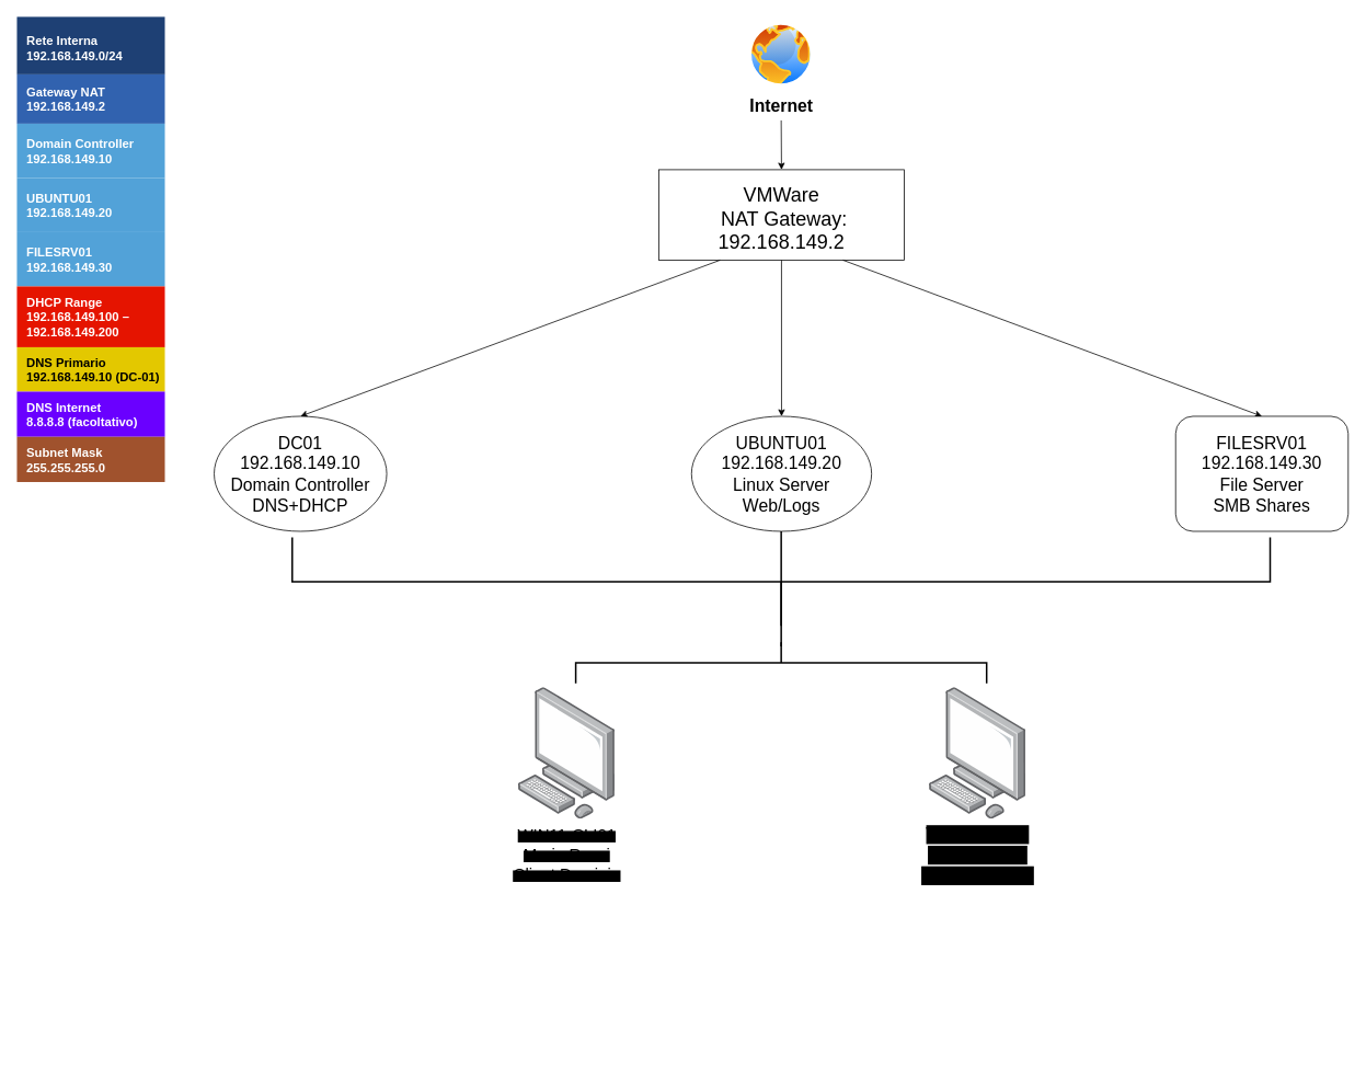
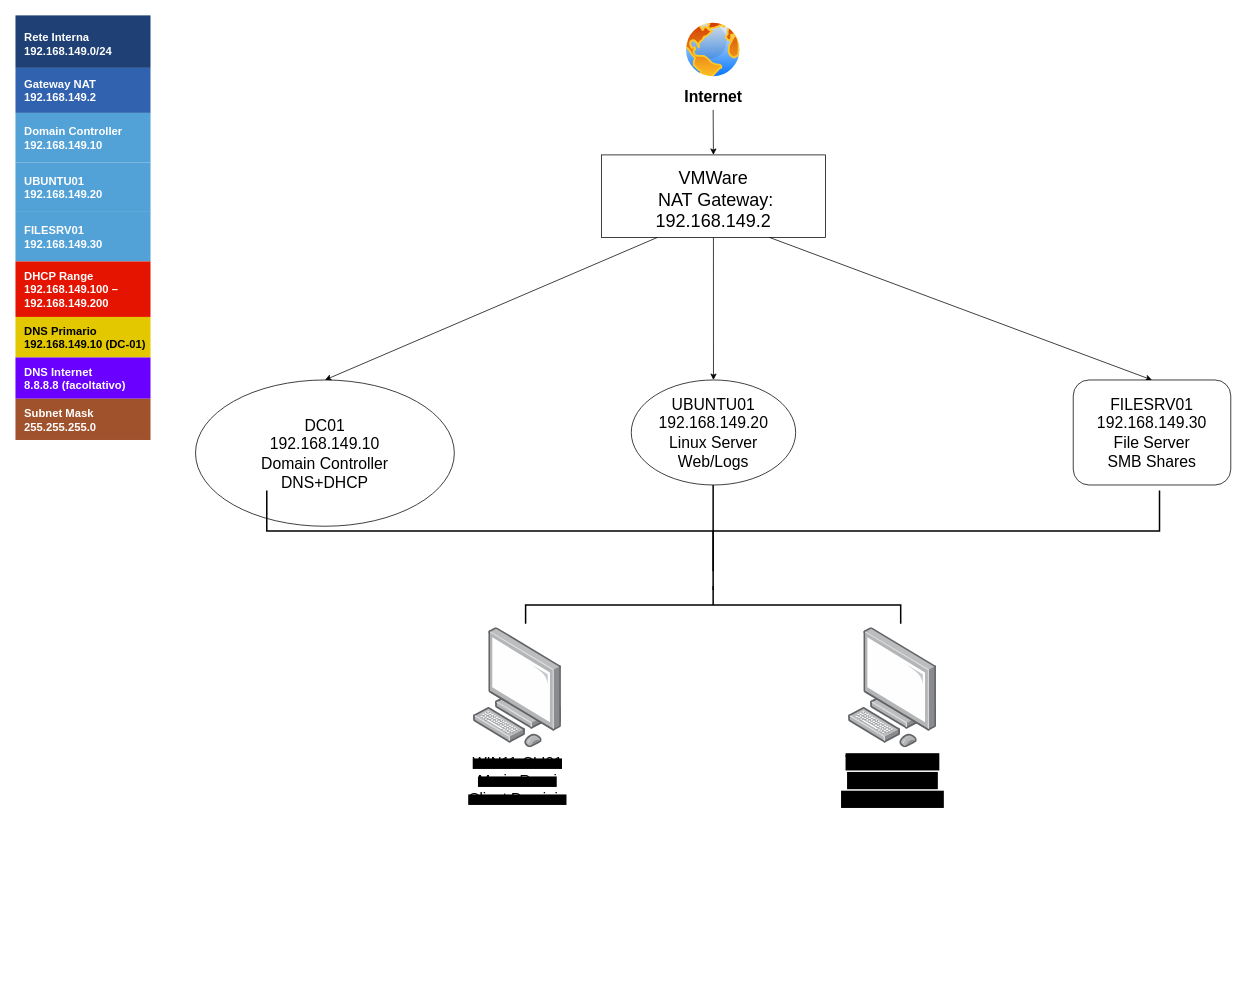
  <mxCell id="0" />
  <mxCell id="1" parent="0" />
  <mxCell id="2" value="Internet" style="image;aspect=fixed;perimeter=ellipsePerimeter;align=center;shadow=0;dashed=0;spacingTop=3;image=img/lib/active_directory/internet_globe.svg;fontStyle=1;textShadow=0;fontSize=21;labelBorderColor=none;verticalAlign=top;horizontal=1;html=1;imageBackground=none;imageBorder=none;" parent="1" vertex="1"><mxGeometry x="910" y="26" width="80" height="80" as="geometry" /></mxCell>
  <mxCell id="3" value="&lt;font style=&quot;font-size: 24px;&quot;&gt;VMWare&lt;/font&gt;&lt;div&gt;&lt;font style=&quot;&quot;&gt;&lt;font style=&quot;font-size: 24px;&quot;&gt;&amp;nbsp;NAT Gateway:&lt;br&gt;&lt;/font&gt;&lt;div style=&quot;&quot;&gt;&lt;span style=&quot;font-size: 24px;&quot;&gt;192.168.149.2&lt;/span&gt;&lt;/div&gt;&lt;/font&gt;&lt;/div&gt;" style="rounded=0;whiteSpace=wrap;html=1;spacing=0;spacingBottom=-10;" parent="1" vertex="1"><mxGeometry x="801" y="206" width="298.75" height="110" as="geometry" /></mxCell>
  <mxCell id="4" value="" style="endArrow=classic;html=1;rounded=0;exitX=0.25;exitY=1;exitDx=0;exitDy=0;entryX=0.5;entryY=0;entryDx=0;entryDy=0;" parent="1" source="3" target="5" edge="1"><mxGeometry width="50" height="50" relative="1" as="geometry"><mxPoint x="440" y="506" as="sourcePoint" /><mxPoint x="430" y="516" as="targetPoint" /></mxGeometry></mxCell>
- <mxCell id="5" value="&lt;font&gt;DC01&lt;/font&gt;&lt;div&gt;192.168.149.10&lt;/div&gt;&lt;div&gt;&lt;font&gt;Domain Controller&lt;/font&gt;&lt;/div&gt;&lt;div&gt;&lt;font&gt;DNS+DHCP&lt;/font&gt;&lt;/div&gt;" style="ellipse;whiteSpace=wrap;html=1;fontSize=21;" parent="1" vertex="1"><mxGeometry x="260" y="506" width="210" height="140" as="geometry" /></mxCell>
+ <mxCell id="5" value="&lt;font&gt;DC01&lt;/font&gt;&lt;div&gt;192.168.149.10&lt;/div&gt;&lt;div&gt;&lt;font&gt;Domain Controller&lt;/font&gt;&lt;/div&gt;&lt;div&gt;&lt;font&gt;DNS+DHCP&lt;/font&gt;&lt;/div&gt;" style="ellipse;whiteSpace=wrap;html=1;fontSize=21;" parent="1" vertex="1"><mxGeometry x="260" y="506" width="345" height="195" as="geometry" /></mxCell>
  <mxCell id="6" value="&lt;font&gt;UBUNTU01&lt;br&gt;&lt;/font&gt;&lt;div&gt;&lt;span style=&quot;background-color: transparent; color: light-dark(rgb(0, 0, 0), rgb(255, 255, 255));&quot;&gt;192.168.149.20&lt;/span&gt;&lt;/div&gt;&lt;div&gt;&lt;span style=&quot;background-color: transparent; color: light-dark(rgb(0, 0, 0), rgb(255, 255, 255));&quot;&gt;Linux Server&lt;/span&gt;&lt;/div&gt;&lt;div&gt;&lt;font&gt;Web/Logs&lt;/font&gt;&lt;/div&gt;" style="ellipse;whiteSpace=wrap;html=1;fontSize=21;" parent="1" vertex="1"><mxGeometry x="840.87" y="506" width="219.13" height="140" as="geometry" /></mxCell>
  <mxCell id="7" value="" style="endArrow=classic;html=1;rounded=0;entryX=0.5;entryY=0;entryDx=0;entryDy=0;" parent="1" target="3" edge="1"><mxGeometry width="50" height="50" relative="1" as="geometry"><mxPoint x="950" y="146" as="sourcePoint" /><mxPoint x="1020" y="176" as="targetPoint" /></mxGeometry></mxCell>
  <mxCell id="8" value="" style="endArrow=classic;html=1;rounded=0;exitX=0.5;exitY=1;exitDx=0;exitDy=0;entryX=0.5;entryY=0;entryDx=0;entryDy=0;" parent="1" source="3" target="6" edge="1"><mxGeometry width="50" height="50" relative="1" as="geometry"><mxPoint x="980" y="496" as="sourcePoint" /><mxPoint x="1030" y="446" as="targetPoint" /></mxGeometry></mxCell>
  <mxCell id="9" value="" style="endArrow=classic;html=1;rounded=0;exitX=0.75;exitY=1;exitDx=0;exitDy=0;entryX=0.5;entryY=0;entryDx=0;entryDy=0;" parent="1" source="3" target="10" edge="1"><mxGeometry width="50" height="50" relative="1" as="geometry"><mxPoint x="1180" y="616" as="sourcePoint" /><mxPoint x="1550" y="506" as="targetPoint" /></mxGeometry></mxCell>
  <mxCell id="10" value="&lt;font&gt;FILESRV01&lt;br&gt;&lt;/font&gt;&lt;div&gt;&lt;span style=&quot;background-color: transparent; color: light-dark(rgb(0, 0, 0), rgb(255, 255, 255));&quot;&gt;192.168.149.30&lt;/span&gt;&lt;/div&gt;&lt;div&gt;&lt;span style=&quot;background-color: transparent; color: light-dark(rgb(0, 0, 0), rgb(255, 255, 255));&quot;&gt;File Server&lt;/span&gt;&lt;/div&gt;&lt;div&gt;&lt;font&gt;SMB Shares&lt;/font&gt;&lt;/div&gt;" style="whiteSpace=wrap;html=1;fontSize=21;rounded=1;" parent="1" vertex="1"><mxGeometry x="1430" y="506" width="210" height="140" as="geometry" /></mxCell>
  <mxCell id="11" value="" style="strokeWidth=2;html=1;shape=mxgraph.flowchart.annotation_2;align=left;labelPosition=right;pointerEvents=1;rotation=-90;" parent="1" vertex="1"><mxGeometry x="896.25" y="112.25" width="107.5" height="1190" as="geometry" /></mxCell>
  <mxCell id="12" value="" style="line;strokeWidth=2;direction=south;html=1;" parent="1" vertex="1"><mxGeometry x="945" y="646" width="10" height="140" as="geometry" /></mxCell>
  <mxCell id="13" value="" style="strokeWidth=2;html=1;shape=mxgraph.flowchart.annotation_2;align=left;labelPosition=right;pointerEvents=1;rotation=90;" parent="1" vertex="1"><mxGeometry x="925" y="556" width="50" height="500" as="geometry" /></mxCell>
  <mxCell id="14" value="&lt;span style=&quot;background-color: light-dark(rgb(0, 0, 0), rgb(0, 0, 0));&quot;&gt;&lt;font style=&quot;font-size: 20px;&quot;&gt;WIN11-CLI01&lt;/font&gt;&lt;/span&gt;&lt;div&gt;&lt;span style=&quot;background-color: light-dark(rgb(0, 0, 0), rgb(0, 0, 0));&quot;&gt;&lt;font style=&quot;font-size: 20px;&quot;&gt;Mario Rossi&lt;/font&gt;&lt;/span&gt;&lt;/div&gt;&lt;div&gt;&lt;span style=&quot;background-color: light-dark(rgb(0, 0, 0), rgb(0, 0, 0));&quot;&gt;&lt;font style=&quot;font-size: 20px;&quot;&gt;Client Dominio&lt;/font&gt;&lt;/span&gt;&lt;/div&gt;" style="image;points=[];aspect=fixed;html=1;align=center;shadow=0;dashed=0;image=img/lib/allied_telesis/computer_and_terminals/Personal_Computer.svg;" parent="1" vertex="1"><mxGeometry x="630" y="836" width="118.06" height="160" as="geometry" /></mxCell>
  <mxCell id="15" value="&lt;span style=&quot;background-color: light-dark(rgb(0, 0, 0), rgb(0, 0, 0));&quot;&gt;&lt;font&gt;WIN11-CLI02&lt;/font&gt;&lt;/span&gt;&lt;div&gt;&lt;span style=&quot;background-color: light-dark(rgb(0, 0, 0), rgb(0, 0, 0));&quot;&gt;&lt;font&gt;Luca Bianchi&lt;/font&gt;&lt;/span&gt;&lt;/div&gt;&lt;div&gt;&lt;span style=&quot;background-color: light-dark(rgb(0, 0, 0), rgb(0, 0, 0));&quot;&gt;&lt;font&gt;Client Dominio&lt;/font&gt;&lt;/span&gt;&lt;/div&gt;" style="image;points=[];aspect=fixed;html=1;align=center;shadow=0;dashed=0;image=img/lib/allied_telesis/computer_and_terminals/Personal_Computer.svg;fontSize=21;" parent="1" vertex="1"><mxGeometry x="1130" y="836" width="118.06" height="160" as="geometry" /></mxCell>
  <mxCell id="16" value="" style="shape=table;startSize=0;container=1;collapsible=0;childLayout=tableLayout;fontSize=16;align=left;verticalAlign=top;fillColor=none;strokeColor=none;fontColor=#4D4D4D;fontStyle=1;spacingLeft=6;spacing=0;resizable=0;" parent="1" vertex="1"><mxGeometry x="20" y="20" width="180" height="566" as="geometry" /></mxCell>
  <mxCell id="17" value="" style="shape=tableRow;horizontal=0;startSize=0;swimlaneHead=0;swimlaneBody=0;strokeColor=inherit;top=0;left=0;bottom=0;right=0;collapsible=0;dropTarget=0;fillColor=none;points=[[0,0.5],[1,0.5]];portConstraint=eastwest;fontSize=12;" parent="16" vertex="1"><mxGeometry width="180" height="70" as="geometry" /></mxCell>
  <mxCell id="18" value="&lt;div&gt;&lt;font style=&quot;font-size: 15px;&quot;&gt;&lt;b&gt;&lt;br&gt;&lt;/b&gt;&lt;/font&gt;&lt;/div&gt;&lt;font style=&quot;font-size: 15px;&quot;&gt;&lt;b&gt;Rete Interna&lt;span style=&quot;white-space: pre;&quot;&gt;&#09;&lt;/span&gt;&lt;span style=&quot;white-space: pre;&quot;&gt;&#09;&lt;/span&gt;&lt;/b&gt;&lt;/font&gt;&lt;div&gt;&lt;span style=&quot;font-size: 15px;&quot;&gt;&lt;b&gt;192.168.149.0/24&lt;/b&gt;&lt;/span&gt;&lt;/div&gt;&lt;div&gt;&lt;br&gt;&lt;/div&gt;" style="shape=partialRectangle;html=1;whiteSpace=wrap;connectable=0;strokeColor=inherit;overflow=hidden;fillColor=#1E4074;top=0;left=0;bottom=0;right=0;pointerEvents=1;fontSize=12;align=left;fontColor=#FFFFFF;gradientColor=none;spacingLeft=10;spacingRight=4;" parent="17" vertex="1"><mxGeometry width="180" height="70" as="geometry"><mxRectangle width="180" height="70" as="alternateBounds" /></mxGeometry></mxCell>
  <mxCell id="19" value="" style="shape=tableRow;horizontal=0;startSize=0;swimlaneHead=0;swimlaneBody=0;strokeColor=inherit;top=0;left=0;bottom=0;right=0;collapsible=0;dropTarget=0;fillColor=none;points=[[0,0.5],[1,0.5]];portConstraint=eastwest;fontSize=12;" parent="16" vertex="1"><mxGeometry y="70" width="180" height="60" as="geometry" /></mxCell>
  <mxCell id="20" value="&lt;font style=&quot;font-size: 15px;&quot;&gt;&lt;b&gt;Gateway NAT&lt;br&gt;192.168.149.2&lt;/b&gt;&lt;/font&gt;" style="shape=partialRectangle;html=1;whiteSpace=wrap;connectable=0;strokeColor=inherit;overflow=hidden;fillColor=#3162AF;top=0;left=0;bottom=0;right=0;pointerEvents=1;fontSize=12;align=left;fontColor=#FFFFFF;gradientColor=none;spacingLeft=10;spacingRight=4;" parent="19" vertex="1"><mxGeometry width="180" height="60" as="geometry"><mxRectangle width="180" height="60" as="alternateBounds" /></mxGeometry></mxCell>
  <mxCell id="21" value="" style="shape=tableRow;horizontal=0;startSize=0;swimlaneHead=0;swimlaneBody=0;strokeColor=inherit;top=0;left=0;bottom=0;right=0;collapsible=0;dropTarget=0;fillColor=none;points=[[0,0.5],[1,0.5]];portConstraint=eastwest;fontSize=12;" parent="16" vertex="1"><mxGeometry y="130" width="180" height="66" as="geometry" /></mxCell>
  <mxCell id="22" value="&lt;b&gt;&lt;font style=&quot;font-size: 15px;&quot;&gt;Domain Controller&lt;/font&gt;&lt;/b&gt;&lt;div&gt;&lt;font style=&quot;&quot;&gt;&lt;span style=&quot;font-size: 15px;&quot;&gt;&lt;b&gt;192.168.149.10&lt;/b&gt;&lt;/span&gt;&lt;/font&gt;&lt;/div&gt;" style="shape=partialRectangle;html=1;whiteSpace=wrap;connectable=0;strokeColor=inherit;overflow=hidden;fillColor=#52a2d8;top=0;left=0;bottom=0;right=0;pointerEvents=1;fontSize=12;align=left;fontColor=#FFFFFF;gradientColor=none;spacingLeft=10;spacingRight=4;" parent="21" vertex="1"><mxGeometry width="180" height="66" as="geometry"><mxRectangle width="180" height="66" as="alternateBounds" /></mxGeometry></mxCell>
  <mxCell id="23" value="" style="shape=tableRow;horizontal=0;startSize=0;swimlaneHead=0;swimlaneBody=0;strokeColor=inherit;top=0;left=0;bottom=0;right=0;collapsible=0;dropTarget=0;fillColor=none;points=[[0,0.5],[1,0.5]];portConstraint=eastwest;fontSize=12;" vertex="1" parent="16"><mxGeometry y="196" width="180" height="66" as="geometry" /></mxCell>
  <mxCell id="24" value="&lt;span style=&quot;font-size: 15px;&quot;&gt;&lt;b&gt;UBUNTU01&lt;/b&gt;&lt;/span&gt;&lt;div&gt;&lt;span style=&quot;font-size: 15px;&quot;&gt;&lt;b&gt;192.168.149.20&lt;/b&gt;&lt;/span&gt;&lt;/div&gt;" style="shape=partialRectangle;html=1;whiteSpace=wrap;connectable=0;strokeColor=inherit;overflow=hidden;fillColor=#52a2d8;top=0;left=0;bottom=0;right=0;pointerEvents=1;fontSize=12;align=left;fontColor=#FFFFFF;gradientColor=none;spacingLeft=10;spacingRight=4;" vertex="1" parent="23"><mxGeometry width="180" height="66" as="geometry"><mxRectangle width="180" height="66" as="alternateBounds" /></mxGeometry></mxCell>
  <mxCell id="25" value="" style="shape=tableRow;horizontal=0;startSize=0;swimlaneHead=0;swimlaneBody=0;strokeColor=inherit;top=0;left=0;bottom=0;right=0;collapsible=0;dropTarget=0;fillColor=none;points=[[0,0.5],[1,0.5]];portConstraint=eastwest;fontSize=12;" vertex="1" parent="16"><mxGeometry y="262" width="180" height="66" as="geometry" /></mxCell>
  <mxCell id="26" value="&lt;span style=&quot;font-size: 15px;&quot;&gt;&lt;b&gt;FILESRV01&lt;/b&gt;&lt;/span&gt;&lt;div&gt;&lt;span style=&quot;font-size: 15px;&quot;&gt;&lt;b&gt;192.168.149.30&lt;/b&gt;&lt;/span&gt;&lt;/div&gt;" style="shape=partialRectangle;html=1;whiteSpace=wrap;connectable=0;strokeColor=inherit;overflow=hidden;fillColor=#52a2d8;top=0;left=0;bottom=0;right=0;pointerEvents=1;fontSize=12;align=left;fontColor=#FFFFFF;gradientColor=none;spacingLeft=10;spacingRight=4;" vertex="1" parent="25"><mxGeometry width="180" height="66" as="geometry"><mxRectangle width="180" height="66" as="alternateBounds" /></mxGeometry></mxCell>
  <mxCell id="27" value="" style="shape=tableRow;horizontal=0;startSize=0;swimlaneHead=0;swimlaneBody=0;strokeColor=inherit;top=0;left=0;bottom=0;right=0;collapsible=0;dropTarget=0;fillColor=none;points=[[0,0.5],[1,0.5]];portConstraint=eastwest;fontSize=12;" parent="16" vertex="1"><mxGeometry y="328" width="180" height="74" as="geometry" /></mxCell>
  <mxCell id="28" value="&lt;span style=&quot;font-size: 15px;&quot;&gt;&lt;b&gt;DHCP Range 192.168.149.100 – 192.168.149.200&lt;/b&gt;&lt;/span&gt;" style="shape=partialRectangle;html=1;whiteSpace=wrap;connectable=0;strokeColor=#B20000;overflow=hidden;fillColor=#e51400;top=0;left=0;bottom=0;right=0;pointerEvents=1;fontSize=12;align=left;fontColor=#ffffff;spacingLeft=10;spacingRight=4;" parent="27" vertex="1"><mxGeometry width="180" height="74" as="geometry"><mxRectangle width="180" height="74" as="alternateBounds" /></mxGeometry></mxCell>
  <mxCell id="29" value="" style="shape=tableRow;horizontal=0;startSize=0;swimlaneHead=0;swimlaneBody=0;strokeColor=inherit;top=0;left=0;bottom=0;right=0;collapsible=0;dropTarget=0;fillColor=none;points=[[0,0.5],[1,0.5]];portConstraint=eastwest;fontSize=12;" parent="16" vertex="1"><mxGeometry y="402" width="180" height="54" as="geometry" /></mxCell>
  <mxCell id="30" value="&lt;span style=&quot;font-size: 15px;&quot;&gt;&lt;b&gt;DNS Primario&lt;/b&gt;&lt;/span&gt;&lt;div&gt;&lt;span style=&quot;font-size: 15px;&quot;&gt;&lt;b&gt;192.168.149.10 (DC-01)&lt;/b&gt;&lt;/span&gt;&lt;/div&gt;" style="shape=partialRectangle;html=1;whiteSpace=wrap;connectable=0;strokeColor=#B09500;overflow=hidden;fillColor=#e3c800;top=0;left=0;bottom=0;right=0;pointerEvents=1;fontSize=12;align=left;fontColor=#000000;spacingLeft=10;spacingRight=4;" parent="29" vertex="1"><mxGeometry width="180" height="54" as="geometry"><mxRectangle width="180" height="54" as="alternateBounds" /></mxGeometry></mxCell>
  <mxCell id="31" value="" style="shape=tableRow;horizontal=0;startSize=0;swimlaneHead=0;swimlaneBody=0;strokeColor=inherit;top=0;left=0;bottom=0;right=0;collapsible=0;dropTarget=0;fillColor=none;points=[[0,0.5],[1,0.5]];portConstraint=eastwest;fontSize=12;" parent="16" vertex="1"><mxGeometry y="456" width="180" height="55" as="geometry" /></mxCell>
  <mxCell id="32" value="&lt;font style=&quot;font-size: 15px;&quot;&gt;&lt;b&gt;DNS Internet&lt;/b&gt;&lt;/font&gt;&lt;div&gt;&lt;font style=&quot;font-size: 15px;&quot;&gt;&lt;b&gt;8.8.8.8 (facoltativo)&lt;/b&gt;&lt;/font&gt;&lt;/div&gt;" style="shape=partialRectangle;html=1;whiteSpace=wrap;connectable=0;strokeColor=#3700CC;overflow=hidden;fillColor=#6a00ff;top=0;left=0;bottom=0;right=0;pointerEvents=1;fontSize=12;align=left;fontColor=#ffffff;spacingLeft=10;spacingRight=4;" parent="31" vertex="1"><mxGeometry width="180" height="55" as="geometry"><mxRectangle width="180" height="55" as="alternateBounds" /></mxGeometry></mxCell>
  <mxCell id="33" value="" style="shape=tableRow;horizontal=0;startSize=0;swimlaneHead=0;swimlaneBody=0;strokeColor=inherit;top=0;left=0;bottom=0;right=0;collapsible=0;dropTarget=0;fillColor=none;points=[[0,0.5],[1,0.5]];portConstraint=eastwest;fontSize=12;" parent="16" vertex="1"><mxGeometry y="511" width="180" height="55" as="geometry" /></mxCell>
  <mxCell id="34" value="&lt;font style=&quot;font-size: 15px;&quot;&gt;&lt;b&gt;Subnet Mask&lt;/b&gt;&lt;/font&gt;&lt;div&gt;&lt;font style=&quot;font-size: 15px;&quot;&gt;&lt;b&gt;255.255.255.0&lt;/b&gt;&lt;/font&gt;&lt;/div&gt;" style="shape=partialRectangle;html=1;whiteSpace=wrap;connectable=0;strokeColor=#6D1F00;overflow=hidden;fillColor=#a0522d;top=0;left=0;bottom=0;right=0;pointerEvents=1;fontSize=12;align=left;fontColor=#ffffff;spacingLeft=10;spacingRight=4;" parent="33" vertex="1"><mxGeometry width="180" height="55" as="geometry"><mxRectangle width="180" height="55" as="alternateBounds" /></mxGeometry></mxCell>
